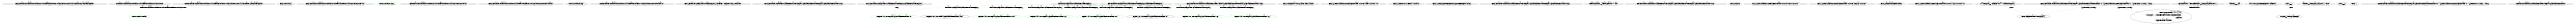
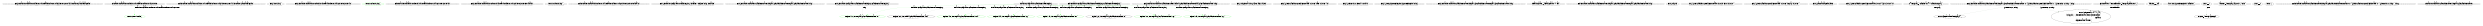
  digraph {
    node [cluster="Humanizer.Localisation.CollectionFormatters.RegularStyleCollectionFormatter.Humanize<T>(System.Collections.Generic.IEnumerable<T>, System.Func<T, string>, string)" file="NumberToWordsTests.cs" span="0-0"]
    edge [color=darkseagreen4 style=dashed]
    n1 [cluster="Humanizer.Localisation.NumberToWords.DefaultNumberToWordsConverter.Convert(int, Humanizer.GrammaticalGender)" file="DefaultNumberToWordsConverter.cs" label="Entry Humanizer.Localisation.NumberToWords.DefaultNumberToWordsConverter.Convert(int, Humanizer.GrammaticalGender)" span="4-4"]
    n2 [cluster="Humanizer.Localisation.NumberToWords.DefaultNumberToWordsConverter.Convert(int, Humanizer.GrammaticalGender)" color=green community=0 file="DefaultNumberToWordsConverter.cs" label="return Convert(number);" prediction=0 span="6-6"]
    n3 [cluster="Humanizer.Localisation.NumberToWords.DefaultNumberToWordsConverter.Convert(int, Humanizer.GrammaticalGender)" file="DefaultNumberToWordsConverter.cs" label="Exit Humanizer.Localisation.NumberToWords.DefaultNumberToWordsConverter.Convert(int, Humanizer.GrammaticalGender)" span="4-4"]
    n4 [cluster="int.ToString()" file="DefaultNumberToWordsConverter.cs" label="Entry int.ToString()"]
    n5 [cluster="Humanizer.Localisation.NumberToWords.DefaultNumberToWordsConverter.Convert(int)" file="DefaultNumberToWordsConverter.cs" label="Entry Humanizer.Localisation.NumberToWords.DefaultNumberToWordsConverter.Convert(int)" span="9-9"]
    n6 [cluster="Humanizer.Localisation.NumberToWords.DefaultNumberToWordsConverter.Convert(int)" color=green community=0 file="DefaultNumberToWordsConverter.cs" label="return number.ToString();" prediction=1 span="11-11"]
    n7 [cluster="Humanizer.Localisation.NumberToWords.DefaultNumberToWordsConverter.Convert(int)" file="DefaultNumberToWordsConverter.cs" label="Exit Humanizer.Localisation.NumberToWords.DefaultNumberToWordsConverter.Convert(int)" span="9-9"]
    n8 [cluster="Humanizer.Localisation.NumberToWords.DefaultNumberToWordsConverter.ConvertToOrdinal(int)" file="DefaultNumberToWordsConverter.cs" label="Entry Humanizer.Localisation.NumberToWords.DefaultNumberToWordsConverter.ConvertToOrdinal(int)" span="14-14"]
    n9 [cluster="Humanizer.Localisation.NumberToWords.DefaultNumberToWordsConverter.ConvertToOrdinal(int)" file="DefaultNumberToWordsConverter.cs" label="return number.ToString();" span="16-16"]
    n10 [cluster="Humanizer.Localisation.NumberToWords.DefaultNumberToWordsConverter.ConvertToOrdinal(int)" file="DefaultNumberToWordsConverter.cs" label="Exit Humanizer.Localisation.NumberToWords.DefaultNumberToWordsConverter.ConvertToOrdinal(int)" span="14-14"]
    n11 [file="DefaultNumberToWordsConverter.cs" label="Humanizer.Localisation.NumberToWords.DefaultNumberToWordsConverter" cluster="" span=""]
    n12 [cluster="Humanizer.Configuration.LocaliserRegistry<TLocaliser>.Register(string, TLocaliser)" file="NumberToWordsExtension.cs" label="Entry Humanizer.Configuration.LocaliserRegistry<TLocaliser>.Register(string, TLocaliser)" span="54-54"]
    n13 [cluster="Humanizer.Localisation.CollectionFormatters.RegularStyleCollectionFormatter.RegularStyleCollectionFormatter(string)" file="NumberToWordsExtension.cs" label="Entry Humanizer.Localisation.CollectionFormatters.RegularStyleCollectionFormatter.RegularStyleCollectionFormatter(string)" span="8-8"]
    n14 [cluster="Humanizer.Configuration.CollectionFormatterRegistry.CollectionFormatterRegistry()" file="NumberToWordsExtension.cs" label="Entry Humanizer.Configuration.CollectionFormatterRegistry.CollectionFormatterRegistry()" span="6-6"]
    n15 [cluster="Humanizer.Configuration.CollectionFormatterRegistry.CollectionFormatterRegistry()" color=green community=0 file="NumberToWordsExtension.cs" label="Register(''it'', new RegularStyleCollectionFormatter(''e''))" prediction=2 span="10-10"]
    n16 [cluster="Humanizer.Configuration.CollectionFormatterRegistry.CollectionFormatterRegistry()" file="NumberToWordsExtension.cs" label="Register(''en'', new OxfordStyleCollectionFormatter(''and''))" span="9-9"]
    n17 [cluster="Humanizer.Configuration.CollectionFormatterRegistry.CollectionFormatterRegistry()" color=green community=0 file="NumberToWordsExtension.cs" label="Register(''de'', new RegularStyleCollectionFormatter(''und''))" prediction=2 span="11-11"]
    n18 [cluster="Humanizer.Configuration.CollectionFormatterRegistry.CollectionFormatterRegistry()" color=green community=0 file="NumberToWordsExtension.cs" label="Register(''dk'', new RegularStyleCollectionFormatter(''og''))" prediction=2 span="12-12"]
    n19 [cluster="Humanizer.Configuration.CollectionFormatterRegistry.CollectionFormatterRegistry()" color=green community=0 file="NumberToWordsExtension.cs" label="Register(''nl'', new RegularStyleCollectionFormatter(''en''))" prediction=2 span="13-13"]
    n20 [cluster="Humanizer.Configuration.CollectionFormatterRegistry.CollectionFormatterRegistry()" file="NumberToWordsExtension.cs" label="Register(''pt'', new RegularStyleCollectionFormatter(''e''))" span="14-14"]
    n21 [cluster="Humanizer.Configuration.CollectionFormatterRegistry.CollectionFormatterRegistry()" color=green community=0 file="NumberToWordsExtension.cs" label="Register(''nn'', new RegularStyleCollectionFormatter(''og''))" prediction=2 span="15-15"]
    n22 [cluster="Humanizer.Configuration.CollectionFormatterRegistry.CollectionFormatterRegistry()" color=green community=0 file="NumberToWordsExtension.cs" label="Register(''nb'', new RegularStyleCollectionFormatter(''og''))" prediction=2 span="16-16"]
    n23 [cluster="Humanizer.Configuration.CollectionFormatterRegistry.CollectionFormatterRegistry()" file="NumberToWordsExtension.cs" label="Exit Humanizer.Configuration.CollectionFormatterRegistry.CollectionFormatterRegistry()" span="6-6"]
    n24 [cluster="Humanizer.Localisation.CollectionFormatters.OxfordStyleCollectionFormatter.OxfordStyleCollectionFormatter(string)" file="NumberToWordsExtension.cs" label="Entry Humanizer.Localisation.CollectionFormatters.OxfordStyleCollectionFormatter.OxfordStyleCollectionFormatter(string)" span="8-8"]
    n25 [file="NumberToWordsExtension.cs" label="Humanizer.Configuration.CollectionFormatterRegistry" cluster="" span=""]
    n26 [cluster="string.Format(string, object, object, object)" label="Entry string.Format(string, object, object, object)"]
    n27 [cluster="System.Collections.Generic.IEnumerable<TSource>.Take<TSource>(int)" label="Entry System.Collections.Generic.IEnumerable<TSource>.Take<TSource>(int)"]
    n28 [cluster="System.Func<T, TResult>.Invoke(T)" label="Entry System.Func<T, TResult>.Invoke(T)"]
    n29 [cluster="System.ArgumentException.ArgumentException(string)" label="Entry System.ArgumentException.ArgumentException(string)"]
    n30 [cluster="Humanizer.Localisation.CollectionFormatters.RegularStyleCollectionFormatter.RegularStyleCollectionFormatter(string)" label="Entry Humanizer.Localisation.CollectionFormatters.RegularStyleCollectionFormatter.RegularStyleCollectionFormatter(string)" span="8-8"]
    n31 [cluster="Humanizer.Localisation.CollectionFormatters.RegularStyleCollectionFormatter.RegularStyleCollectionFormatter(string)" label="DefaultSeparator = defaultSeparator ?? ''and''" span="10-10"]
    n32 [cluster="Humanizer.Localisation.CollectionFormatters.RegularStyleCollectionFormatter.RegularStyleCollectionFormatter(string)" label="Exit Humanizer.Localisation.CollectionFormatters.RegularStyleCollectionFormatter.RegularStyleCollectionFormatter(string)" span="8-8"]
    n33 [cluster="Unk.Join" label="Entry Unk.Join" span=""]
    n34 [cluster="System.Collections.Generic.IEnumerable<TSource>.First<TSource>()" label="Entry System.Collections.Generic.IEnumerable<TSource>.First<TSource>()"]
    n35 [cluster="System.Collections.Generic.IEnumerable<TSource>.ToArray<TSource>()" label="Entry System.Collections.Generic.IEnumerable<TSource>.ToArray<TSource>()"]
    n36 [cluster="Unk.Select" label="Entry GrammaticalGender.Select" span=""]
    n37 [cluster="System.Collections.Generic.IEnumerable<TSource>.Skip<TSource>(int)" label="Entry System.Collections.Generic.IEnumerable<TSource>.Skip<TSource>(int)"]
    n38 [label="Entry Humanizer.Localisation.CollectionFormatters.RegularStyleCollectionFormatter.Humanize<T>(System.Collections.Generic.IEnumerable<T>, System.Func<T, string>, string)" span="13-13"]
    n39 [label="return objectFormatter(itemsArray[0]);" span="26-26"]
    n40 [label="return String.Format(''{0} {1} {2}'',\r\n                String.Join('', '', itemsBeforeLast.Select(objectFormatter)),\r\n                separator,\r\n                objectFormatter(lastItem));" span="31-34"]
    n41 [label="collection == null" span="15-15"]
    n42 [label="T[] itemsArray = collection as T[] ?? collection.ToArray()" span="18-18"]
    n43 [label="throw new ArgumentException(''collection'');" span="16-16"]
    n44 [label="int count = itemsArray.Length" span="20-20"]
    n45 [label="count == 1" span="25-25"]
    n46 [label="IEnumerable<T> itemsBeforeLast = itemsArray.Take(count - 1)" span="28-28"]
    n47 [label="T lastItem = itemsArray.Skip(count - 7).First()" span="29-29"]
    n48 [label="count == 0" span="22-22"]
    n49 [label="return '''';" span="23-23"]
    n50 [label="Exit Humanizer.Localisation.CollectionFormatters.RegularStyleCollectionFormatter.Humanize<T>(System.Collections.Generic.IEnumerable<T>, System.Func<T, string>, string)" span="13-13"]
    n51 [label="Humanizer.Localisation.CollectionFormatters.RegularStyleCollectionFormatter" cluster="" span=""]
    n11 -> n2 [color=green label="Humanizer.Localisation.NumberToWords.DefaultNumberToWordsConverter"]
    n14 -> n15 [label=string]
    n25 -> n15 [color=green label="Humanizer.Configuration.CollectionFormatterRegistry"]
    n25 -> n16 [label="Humanizer.Configuration.CollectionFormatterRegistry"]
    n25 -> n17 [color=green label="Humanizer.Configuration.CollectionFormatterRegistry"]
    n25 -> n18 [color=green label="Humanizer.Configuration.CollectionFormatterRegistry"]
    n25 -> n19 [color=green label="Humanizer.Configuration.CollectionFormatterRegistry"]
    n25 -> n20 [label="Humanizer.Configuration.CollectionFormatterRegistry"]
    n25 -> n21 [color=green label="Humanizer.Configuration.CollectionFormatterRegistry"]
    n25 -> n22 [color=green label="Humanizer.Configuration.CollectionFormatterRegistry"]
    n38 -> n39 [label="System.Func<T, string>"]
    n38 -> n40 [label="System.Func<T, string>"]
-   n42 -> n39 [label=count]
+   n42 -> n39 [label=itemsArray]
    n45 -> n44 [label=count]
    n46 -> n40 [label=itemsBeforeLast]
  }
